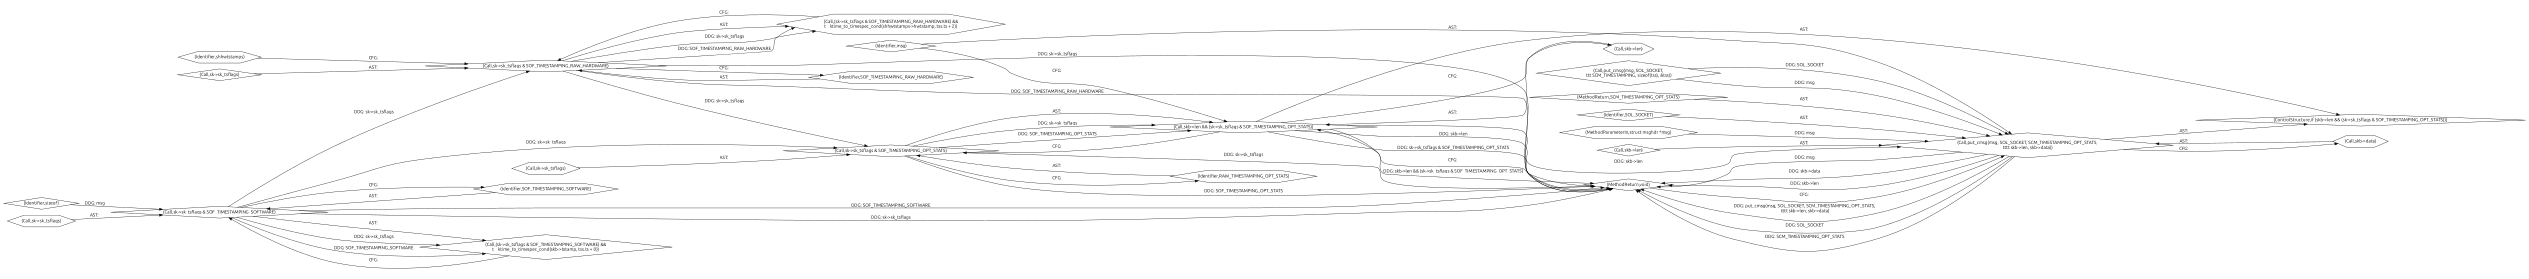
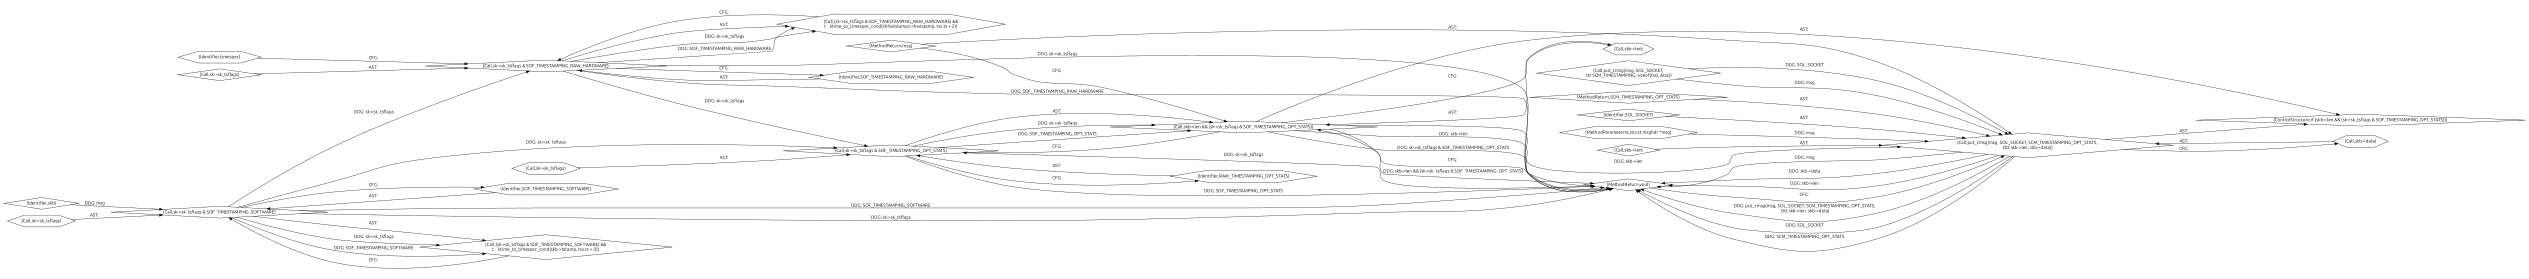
  digraph {
    fontname=Ubuntu
    rankdir=LR
    node [fontname=Ubuntu shape=diamond]
    edge [fontname=Ubuntu]
    n1 [label="(Call,sk->sk_tsflags & SOF_TIMESTAMPING_OPT_STATS)"]
    n2 [label="(Call,skb->len && (sk->sk_tsflags & SOF_TIMESTAMPING_OPT_STATS))"]
    n3 [label="(Identifier,RAW_TIMESTAMPING_OPT_STATS)" shape=hexagon]
    n4 [label="(MethodReturn,void)"]
    n5 [label="(Call,put_cmsg(msg, SOL_SOCKET, SCM_TIMESTAMPING_OPT_STATS,\n \t\t\t\t skb->len, skb->data))"]
    n6 [label="(Call,skb->len)" shape=hexagon]
    n7 [label="(ControlStructure,if (skb->len && (sk->sk_tsflags & SOF_TIMESTAMPING_OPT_STATS)))"]
    n8 [label="(Call,sk->sk_tsflags & SOF_TIMESTAMPING_SOFTWARE)"]
    n9 [label="(Call,sk->sk_tsflags & SOF_TIMESTAMPING_RAW_HARDWARE)"]
    n10 [label="(Call,(sk->sk_tsflags & SOF_TIMESTAMPING_SOFTWARE) &&\n\t    ktime_to_timespec_cond(skb->tstamp, tss.ts + 0))"]
    n11 [label="(Identifier,SOF_TIMESTAMPING_SOFTWARE)" shape=hexagon]
    n12 [label="(Identifier,SOF_TIMESTAMPING_RAW_HARDWARE)" shape=hexagon]
    n13 [label="(Call,(sk->sk_tsflags & SOF_TIMESTAMPING_RAW_HARDWARE) &&\n\t    ktime_to_timespec_cond(shhwtstamps->hwtstamp, tss.ts + 2))" shape=hexagon]
    n14 [label="(Call,skb->data)" shape=hexagon]
    n15 [label="(Call,put_cmsg(msg, SOL_SOCKET,\n \t\t\t SCM_TIMESTAMPING, sizeof(tss), &tss))"]
-   n16 [label="(Identifier,shhwtstamps)" shape=hexagon]
+   n16 [label="(Identifier,timespec)" shape=hexagon]
    n17 [label="(Call,sk->sk_tsflags)"]
-   n18 [label="(Identifier,sizeof)"]
+   n18 [label="(Identifier,skb)"]
    n19 [label="(MethodReturn,SCM_TIMESTAMPING_OPT_STATS)"]
    n20 [label="(Identifier,SOL_SOCKET)"]
    n21 [label="(MethodParameterIn,struct msghdr *msg)" shape=hexagon]
    n22 [label="(Call,skb->len)"]
    n23 [label="(Call,sk->sk_tsflags)" shape=hexagon]
    n24 [label="(Call,sk->sk_tsflags)" shape=hexagon]
-   n25 [label="(Identifier,msg)"]
+   n25 [label="(MethodReturn,msg)"]
    n1 -> n2 [label="AST: "]
    n1 -> n2 [label="DDG: sk->sk_tsflags"]
    n1 -> n2 [label="DDG: SOF_TIMESTAMPING_OPT_STATS"]
    n1 -> n3 [label="CFG: "]
    n1 -> n4 [label="DDG: SOF_TIMESTAMPING_OPT_STATS"]
    n1 -> n4 [label="DDG: sk->sk_tsflags"]
    n2 -> n1 [label="CFG: "]
    n2 -> n4 [label="DDG: skb->len && (sk->sk_tsflags & SOF_TIMESTAMPING_OPT_STATS)"]
    n2 -> n4 [label="DDG: skb->len"]
    n2 -> n4 [label="DDG: sk->sk_tsflags & SOF_TIMESTAMPING_OPT_STATS"]
    n2 -> n5 [label="DDG: skb->len"]
    n2 -> n6 [label="CFG: "]
    n2 -> n7 [label="AST: "]
    n3 -> n1 [label="AST: "]
    n4 -> n2 [label="CFG: "]
    n4 -> n5 [label="CFG: "]
    n5 -> n4 [label="DDG: put_cmsg(msg, SOL_SOCKET, SCM_TIMESTAMPING_OPT_STATS,\n \t\t\t\t skb->len, skb->data)"]
    n5 -> n4 [label="DDG: SOL_SOCKET"]
    n5 -> n4 [label="DDG: SCM_TIMESTAMPING_OPT_STATS"]
    n5 -> n4 [label="DDG: msg"]
    n5 -> n4 [label="DDG: skb->data"]
    n5 -> n4 [label="DDG: skb->len"]
    n5 -> n7 [label="AST: "]
    n5 -> n14 [label="CFG: "]
    n6 -> n2 [label="AST: "]
    n8 -> n1 [label="DDG: sk->sk_tsflags"]
    n8 -> n4 [label="DDG: SOF_TIMESTAMPING_SOFTWARE"]
    n8 -> n4 [label="DDG: sk->sk_tsflags"]
    n8 -> n9 [label="DDG: sk->sk_tsflags"]
    n8 -> n10 [label="AST: "]
    n8 -> n10 [label="DDG: sk->sk_tsflags"]
    n8 -> n10 [label="DDG: SOF_TIMESTAMPING_SOFTWARE"]
    n8 -> n11 [label="CFG: "]
    n9 -> n1 [label="DDG: sk->sk_tsflags"]
    n9 -> n4 [label="DDG: sk->sk_tsflags"]
    n9 -> n4 [label="DDG: SOF_TIMESTAMPING_RAW_HARDWARE"]
    n9 -> n12 [label="CFG: "]
    n9 -> n13 [label="AST: "]
    n9 -> n13 [label="DDG: sk->sk_tsflags"]
    n9 -> n13 [label="DDG: SOF_TIMESTAMPING_RAW_HARDWARE"]
    n10 -> n8 [label="CFG: "]
    n11 -> n8 [label="AST: "]
    n12 -> n9 [label="AST: "]
    n13 -> n9 [label="CFG: "]
    n14 -> n5 [label="AST: "]
    n15 -> n5 [label="DDG: msg"]
    n15 -> n5 [label="DDG: SOL_SOCKET"]
    n16 -> n9 [label="CFG: "]
    n17 -> n9 [label="AST: "]
    n18 -> n8 [label="DDG: msg"]
    n19 -> n5 [label="AST: "]
    n20 -> n5 [label="AST: "]
    n21 -> n5 [label="DDG: msg"]
    n22 -> n5 [label="AST: "]
    n23 -> n8 [label="AST: "]
    n24 -> n1 [label="AST: "]
    n25 -> n2 [label="CFG: "]
    n25 -> n5 [label="AST: "]
  }
